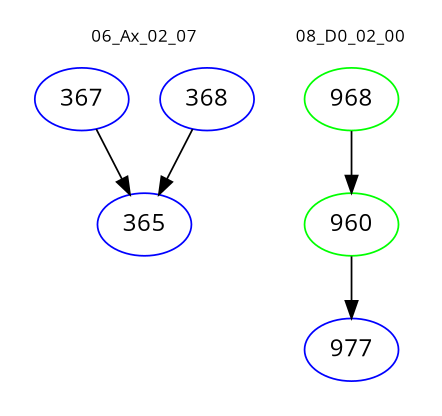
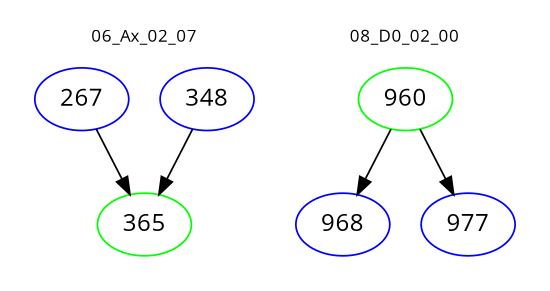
  digraph {
    fontname="Open Sans"
    node [color=blue fontname="Open Sans"]
    edge [color=black fontname="Open Sans"]
-   n1 [label=368]
-   n2 [label=365]
-   n3 [label=367]
-   n4 [color=green label=968]
+   n1 [label=348]
+   n2 [color=green label=365]
+   n3 [label=267]
+   n4 [label=968]
    n5 [color=green label=960]
    n6 [label=977]
    subgraph cluster_1 {
      color=white
      fontsize=10
      label="06_Ax_02_07"
      n1
      n2
      n3
    }
    subgraph cluster_2 {
      color=white
      fontsize=10
      label="08_D0_02_00"
      n4
      n5
      n6
    }
    n1 -> n2
    n3 -> n2
-   n4 -> n5
+   n5 -> n4
    n5 -> n6
  }
